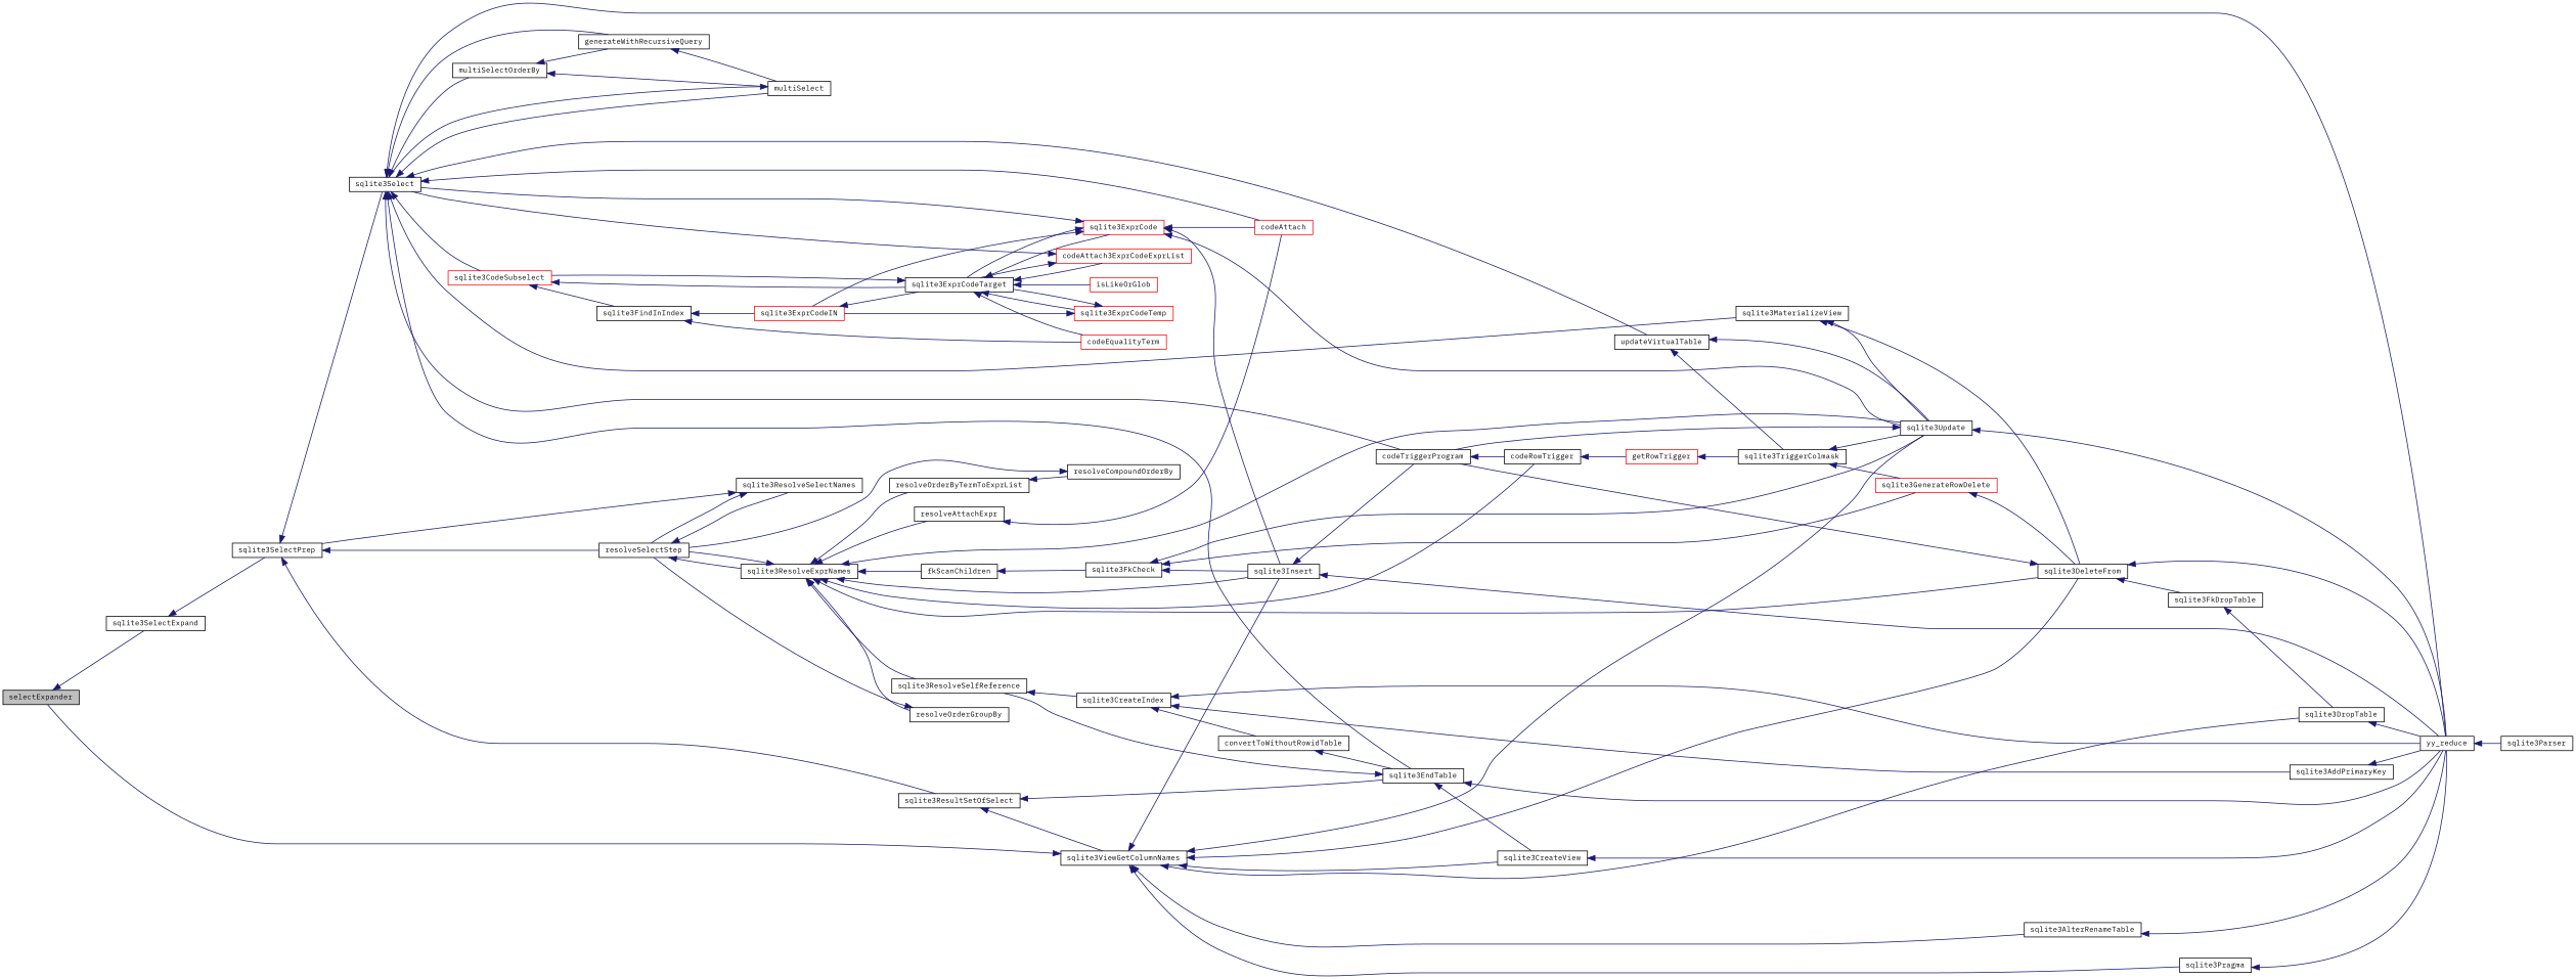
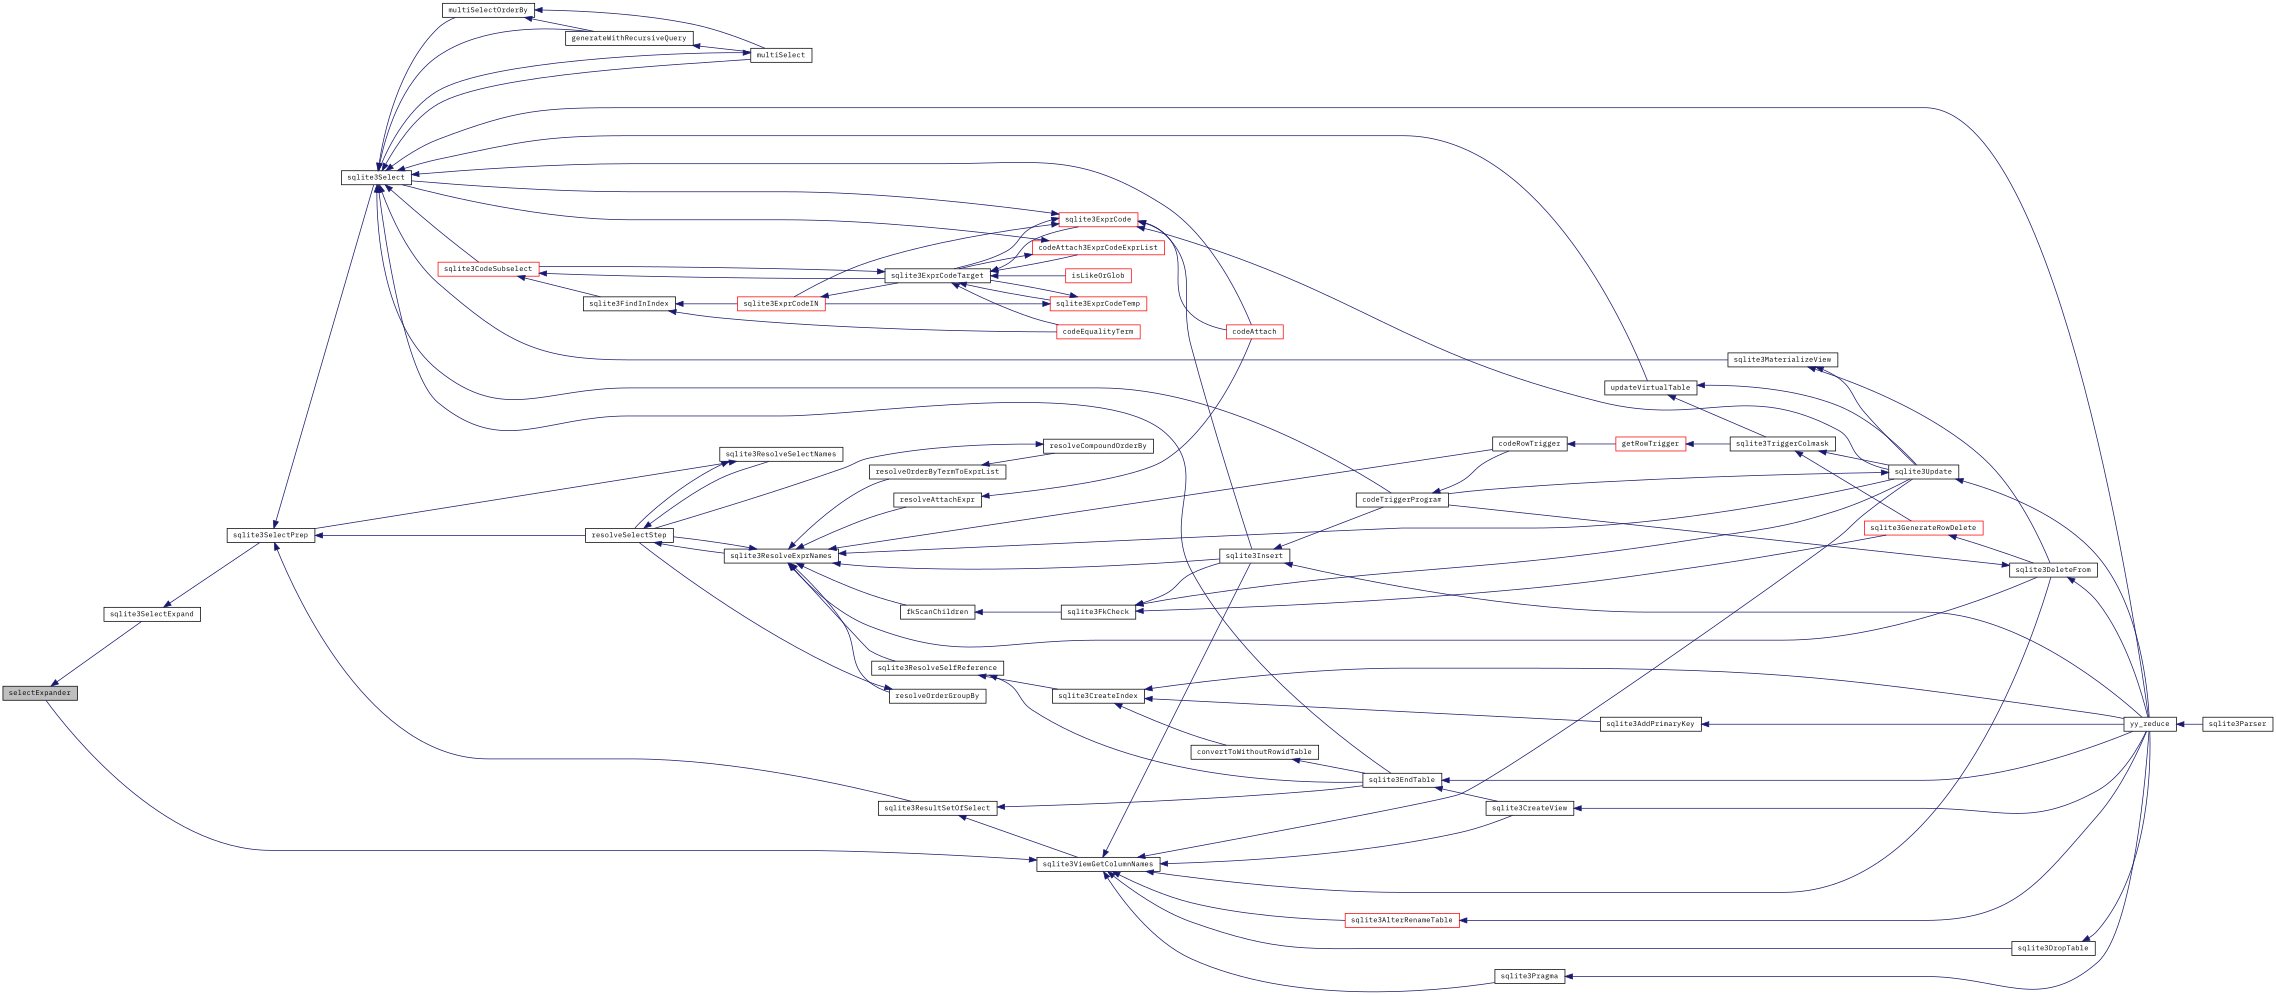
  digraph {
    fontname="IBM Plex Mono"
    rankdir=LR
    node [color=black fillcolor=white fontname="IBM Plex Mono" fontsize=10 shape=record style=filled]
    edge [color=midnightblue dir=back fontname="IBM Plex Mono" fontsize=10 labelfontname=FreeSans labelfontsize=10 style=solid]
    n1 [fillcolor=grey75 fontcolor=black height=0.2 label=selectExpander width=0.4]
    n2 [height=0.2 label=sqlite3SelectExpand width=0.4]
    n3 [height=0.2 label=sqlite3SelectPrep width=0.4]
    n4 [height=0.2 label=resolveSelectStep width=0.4]
    n5 [height=0.2 label=sqlite3ResultSetOfSelect width=0.4]
    n6 [height=0.2 label=sqlite3Select width=0.4]
    n7 [height=0.2 label=sqlite3ResolveExprNames width=0.4]
    n8 [height=0.2 label=sqlite3ResolveSelectNames width=0.4]
    n9 [height=0.2 label=sqlite3EndTable width=0.4]
    n10 [height=0.2 label=sqlite3ViewGetColumnNames width=0.4]
    n11 [height=0.2 label=yy_reduce width=0.4]
    n12 [color=red height=0.2 label=codeAttach width=0.4]
    n13 [height=0.2 label=codeTriggerProgram width=0.4]
    n14 [color=red height=0.2 label=sqlite3CodeSubselect width=0.4]
    n15 [height=0.2 label=sqlite3MaterializeView width=0.4]
    n16 [height=0.2 label=generateWithRecursiveQuery width=0.4]
    n17 [height=0.2 label=multiSelect width=0.4]
    n18 [height=0.2 label=multiSelectOrderBy width=0.4]
    n19 [height=0.2 label=updateVirtualTable width=0.4]
    n20 [height=0.2 label=resolveOrderByTermToExprList width=0.4]
    n21 [height=0.2 label=resolveOrderGroupBy width=0.4]
    n22 [height=0.2 label=sqlite3ResolveSelfReference width=0.4]
    n23 [height=0.2 label=resolveAttachExpr width=0.4]
    n24 [height=0.2 label=sqlite3DeleteFrom width=0.4]
    n25 [height=0.2 label=codeRowTrigger width=0.4]
    n26 [height=0.2 label=sqlite3Update width=0.4]
    n27 [height=0.2 label=fkScanChildren width=0.4]
    n28 [height=0.2 label=sqlite3Insert width=0.4]
    n29 [height=0.2 label=resolveCompoundOrderBy width=0.4]
    n30 [height=0.2 label=sqlite3CreateIndex width=0.4]
-   n31 [height=0.2 label=sqlite3FkDropTable width=0.4]
    n32 [color=red height=0.2 label=getRowTrigger width=0.4]
    n33 [height=0.2 label=sqlite3FkCheck width=0.4]
    n34 [height=0.2 label=sqlite3CreateView width=0.4]
    n35 [height=0.2 label=sqlite3AddPrimaryKey width=0.4]
    n36 [height=0.2 label=convertToWithoutRowidTable width=0.4]
    n37 [height=0.2 label=sqlite3Parser width=0.4]
    n38 [height=0.2 label=sqlite3DropTable width=0.4]
    n39 [height=0.2 label=sqlite3TriggerColmask width=0.4]
    n40 [color=red height=0.2 label=sqlite3GenerateRowDelete width=0.4]
-   n41 [height=0.2 label=sqlite3AlterRenameTable width=0.4]
+   n41 [color=red height=0.2 label=sqlite3AlterRenameTable width=0.4]
    n42 [height=0.2 label=sqlite3Pragma width=0.4]
    n43 [height=0.2 label=sqlite3FindInIndex width=0.4]
    n44 [height=0.2 label=sqlite3ExprCodeTarget width=0.4]
    n45 [color=red height=0.2 label=sqlite3ExprCodeIN width=0.4]
    n46 [color=red height=0.2 label=codeEqualityTerm width=0.4]
    n47 [color=red height=0.2 label=sqlite3ExprCodeTemp width=0.4]
    n48 [color=red height=0.2 label=sqlite3ExprCode width=0.4]
    n49 [color=red height=0.2 label=codeAttach3ExprCodeExprList width=0.4]
    n50 [color=red height=0.2 label=isLikeOrGlob width=0.4]
    n1 -> n2
    n2 -> n3
    n3 -> n4
    n3 -> n5
    n3 -> n6
    n4 -> n7
    n4 -> n8
    n5 -> n9
    n5 -> n10
    n6 -> n9
    n6 -> n11
    n6 -> n12
    n6 -> n13
    n6 -> n14
    n6 -> n15
    n6 -> n16
    n6 -> n17
    n6 -> n18
    n6 -> n19
    n7 -> n4
    n7 -> n20
    n7 -> n21
    n7 -> n22
    n7 -> n23
    n7 -> n24
    n7 -> n25
    n7 -> n26
    n7 -> n27
    n7 -> n28
    n8 -> n3
    n8 -> n4
    n9 -> n11
    n9 -> n34
    n10 -> n1
    n10 -> n24
    n10 -> n26
    n10 -> n28
    n10 -> n34
    n10 -> n38
    n10 -> n41
    n10 -> n42
    n11 -> n37
    n13 -> n25
    n14 -> n43
    n14 -> n44
    n15 -> n24
    n15 -> n26
    n16 -> n17
    n17 -> n6
    n18 -> n16
    n18 -> n17
    n19 -> n26
    n19 -> n39
    n20 -> n29
    n21 -> n4
-   n9 -> n22
+   n22 -> n9
    n22 -> n30
    n23 -> n12
    n24 -> n11
    n24 -> n13
-   n24 -> n31
    n25 -> n32
    n26 -> n11
    n26 -> n13
    n27 -> n33
    n28 -> n11
    n28 -> n13
    n29 -> n4
    n30 -> n11
    n30 -> n35
    n30 -> n36
-   n31 -> n38
    n32 -> n39
    n33 -> n26
    n33 -> n28
    n33 -> n40
    n34 -> n11
    n35 -> n11
    n36 -> n9
    n38 -> n11
    n39 -> n26
    n39 -> n40
    n40 -> n24
    n41 -> n11
    n42 -> n11
    n43 -> n45
    n43 -> n46
    n44 -> n14
    n44 -> n46
    n44 -> n47
    n44 -> n48
    n44 -> n49
    n44 -> n50
    n45 -> n44
    n47 -> n44
    n47 -> n45
    n48 -> n6
    n48 -> n12
    n48 -> n26
    n48 -> n28
    n48 -> n44
    n48 -> n45
    n49 -> n6
    n49 -> n44
  }
